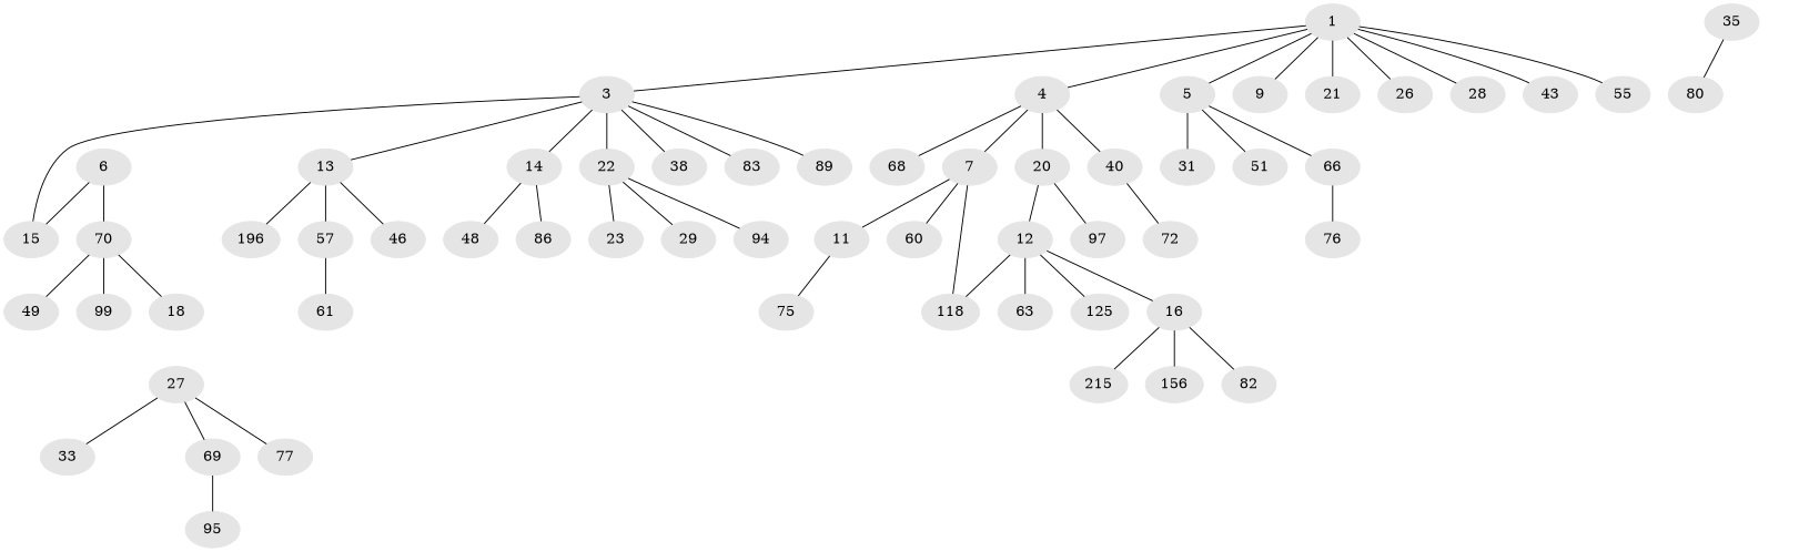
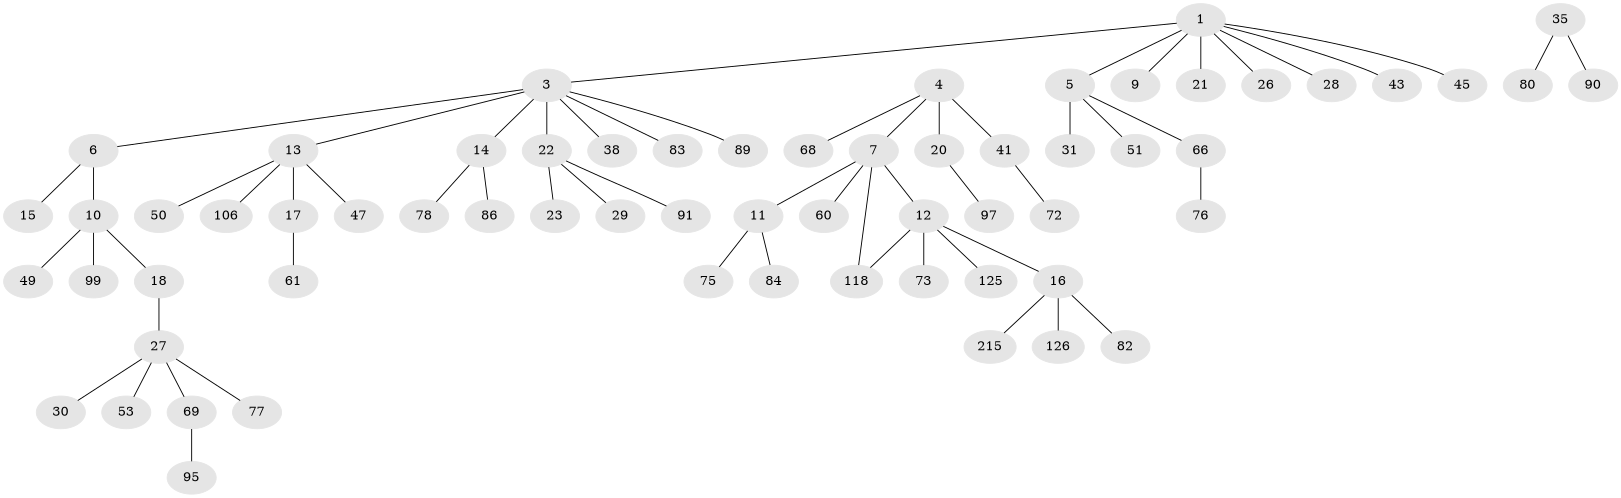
  graph {
    node [color=gray90 style=filled]
    1 [super="+2+8"]
    3
    4
    5 [super="+54+47+57"]
    9
    21 [super="+93+94+71"]
    26
    28
    43
-   55 [super="+74"]
+   55 [super="+74" label=45]
    6 [super="+124+37"]
    13 [super="+39+40+119+104+24"]
    14 [super="+42+25"]
    22
    38 [super="+107+96"]
    83
    89
    7
    20
-   41 [super="+98+65" label=40]
+   41 [super="+98+65"]
    68
    31
    51 [super="+122+102+64"]
    66 [super="+110+82"]
-   10 [label=70]
+   10
    15
-   17 [super="+59+62+19+101+32" label=57]
-   46
-   106 [label=196]
-   48
+   17 [super="+59+62+19+101+32"]
+   46 [label=47]
+   50
+   106
+   48 [label=78]
    86
    23 [super="+67"]
    29
-   91 [super="+121+112" label=94]
+   91 [super="+121+112"]
    11 [super="+36+30"]
    12 [super="+44+88"]
    60 [super="+85+120"]
    118
    97 [super="+116"]
    72 [super="+123+117"]
    76
    18
    49 [super="+81"]
    99
    75 [super="+127"]
+   84
    16
-   73 [label=63]
+   73
    125
    35
    80
+   90
    27 [super="+45+56+34"]
    n55 [label=82]
    n56 [label=215]
-   126 [label=156]
+   126
    61
-   33
+   33 [label=30]
+   53
    69 [super="+79"]
    77
    95 [super="+100+111"]
    1 -- 3
-   1 -- 4
    1 -- 5
    1 -- 9
    1 -- 21
    1 -- 26
    1 -- 28
    1 -- 43
    1 -- 55
-   3 -- 15
+   3 -- 6
    3 -- 13
    3 -- 14
    3 -- 22
    3 -- 38
    3 -- 83
    3 -- 89
    4 -- 7
    4 -- 20
    4 -- 41
    4 -- 68
    5 -- 31
    5 -- 51
    5 -- 66
    6 -- 10
    6 -- 15
    13 -- 17
    13 -- 46
+   13 -- 50
    13 -- 106
    14 -- 48
    14 -- 86
    22 -- 23
    22 -- 29
    22 -- 91
    7 -- 11
-   20 -- 12
+   7 -- 12
    7 -- 60
    7 -- 118
    20 -- 97
    41 -- 72
    66 -- 76
    10 -- 18
    10 -- 49
    10 -- 99
    17 -- 61
    11 -- 75
+   11 -- 84
    12 -- 118
    12 -- 16
    12 -- 73
    12 -- 125
+   18 -- 27
    16 -- n55
    16 -- n56
    16 -- 126
    35 -- 80
+   35 -- 90
    27 -- 33
+   27 -- 53
    27 -- 69
    27 -- 77
    69 -- 95
  }
